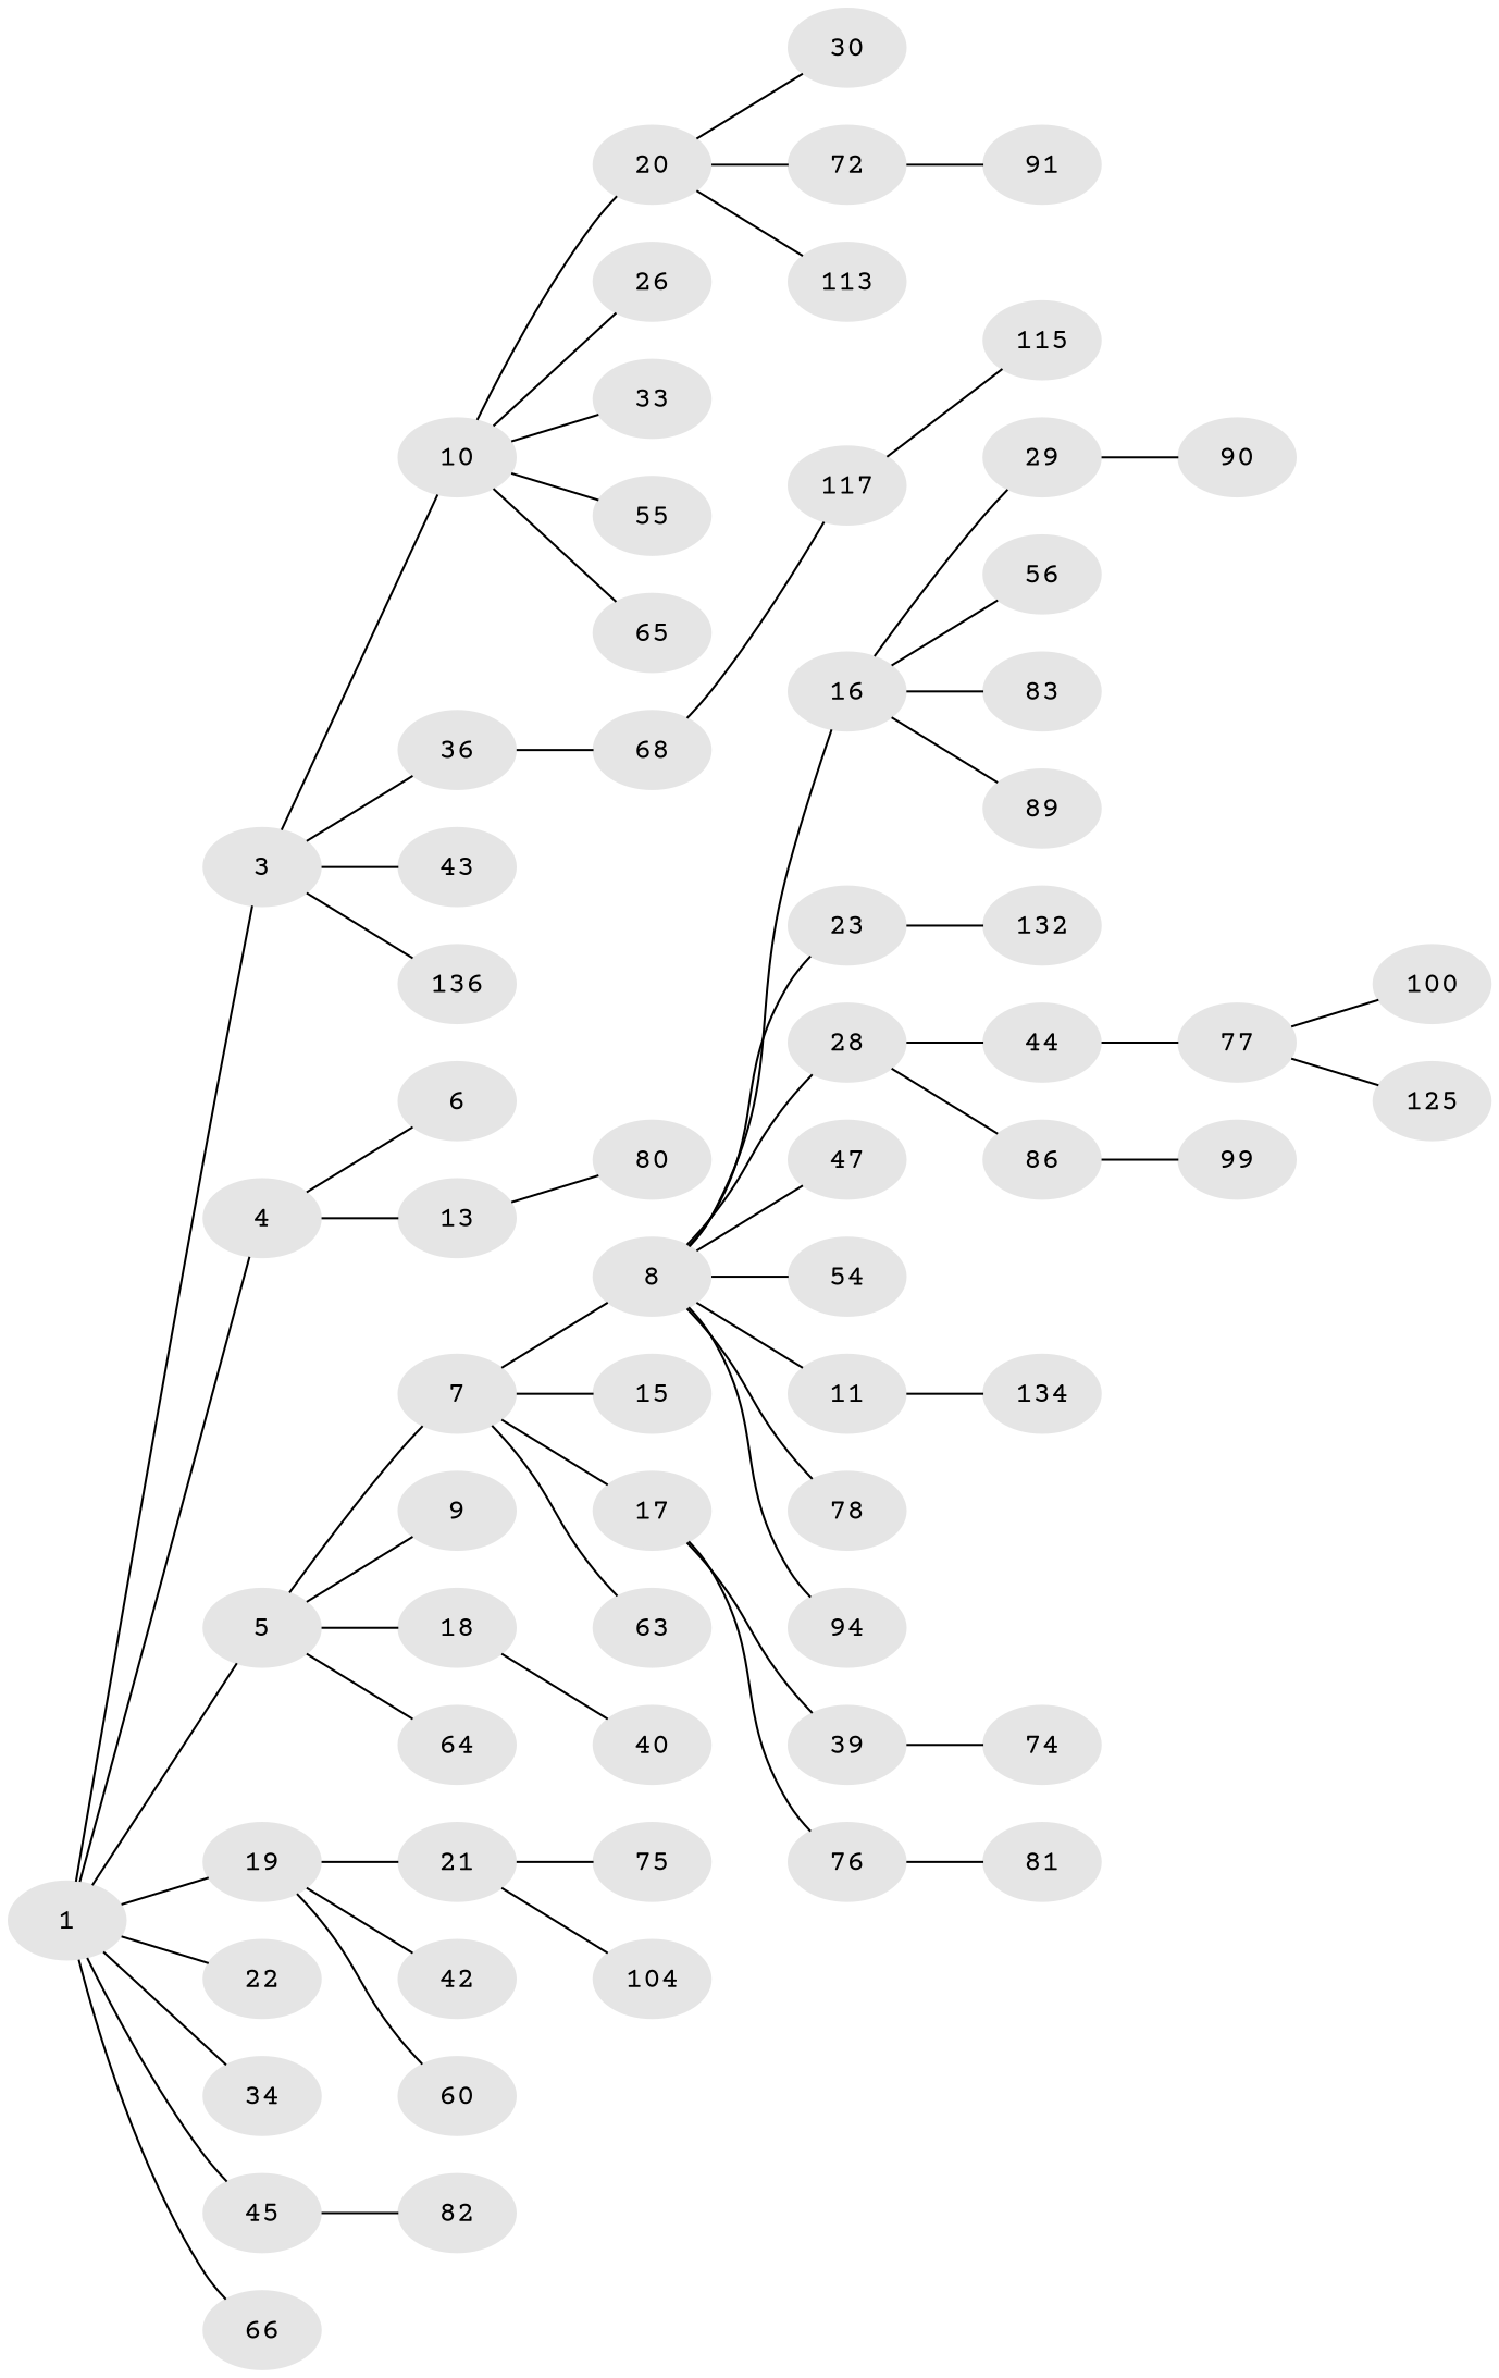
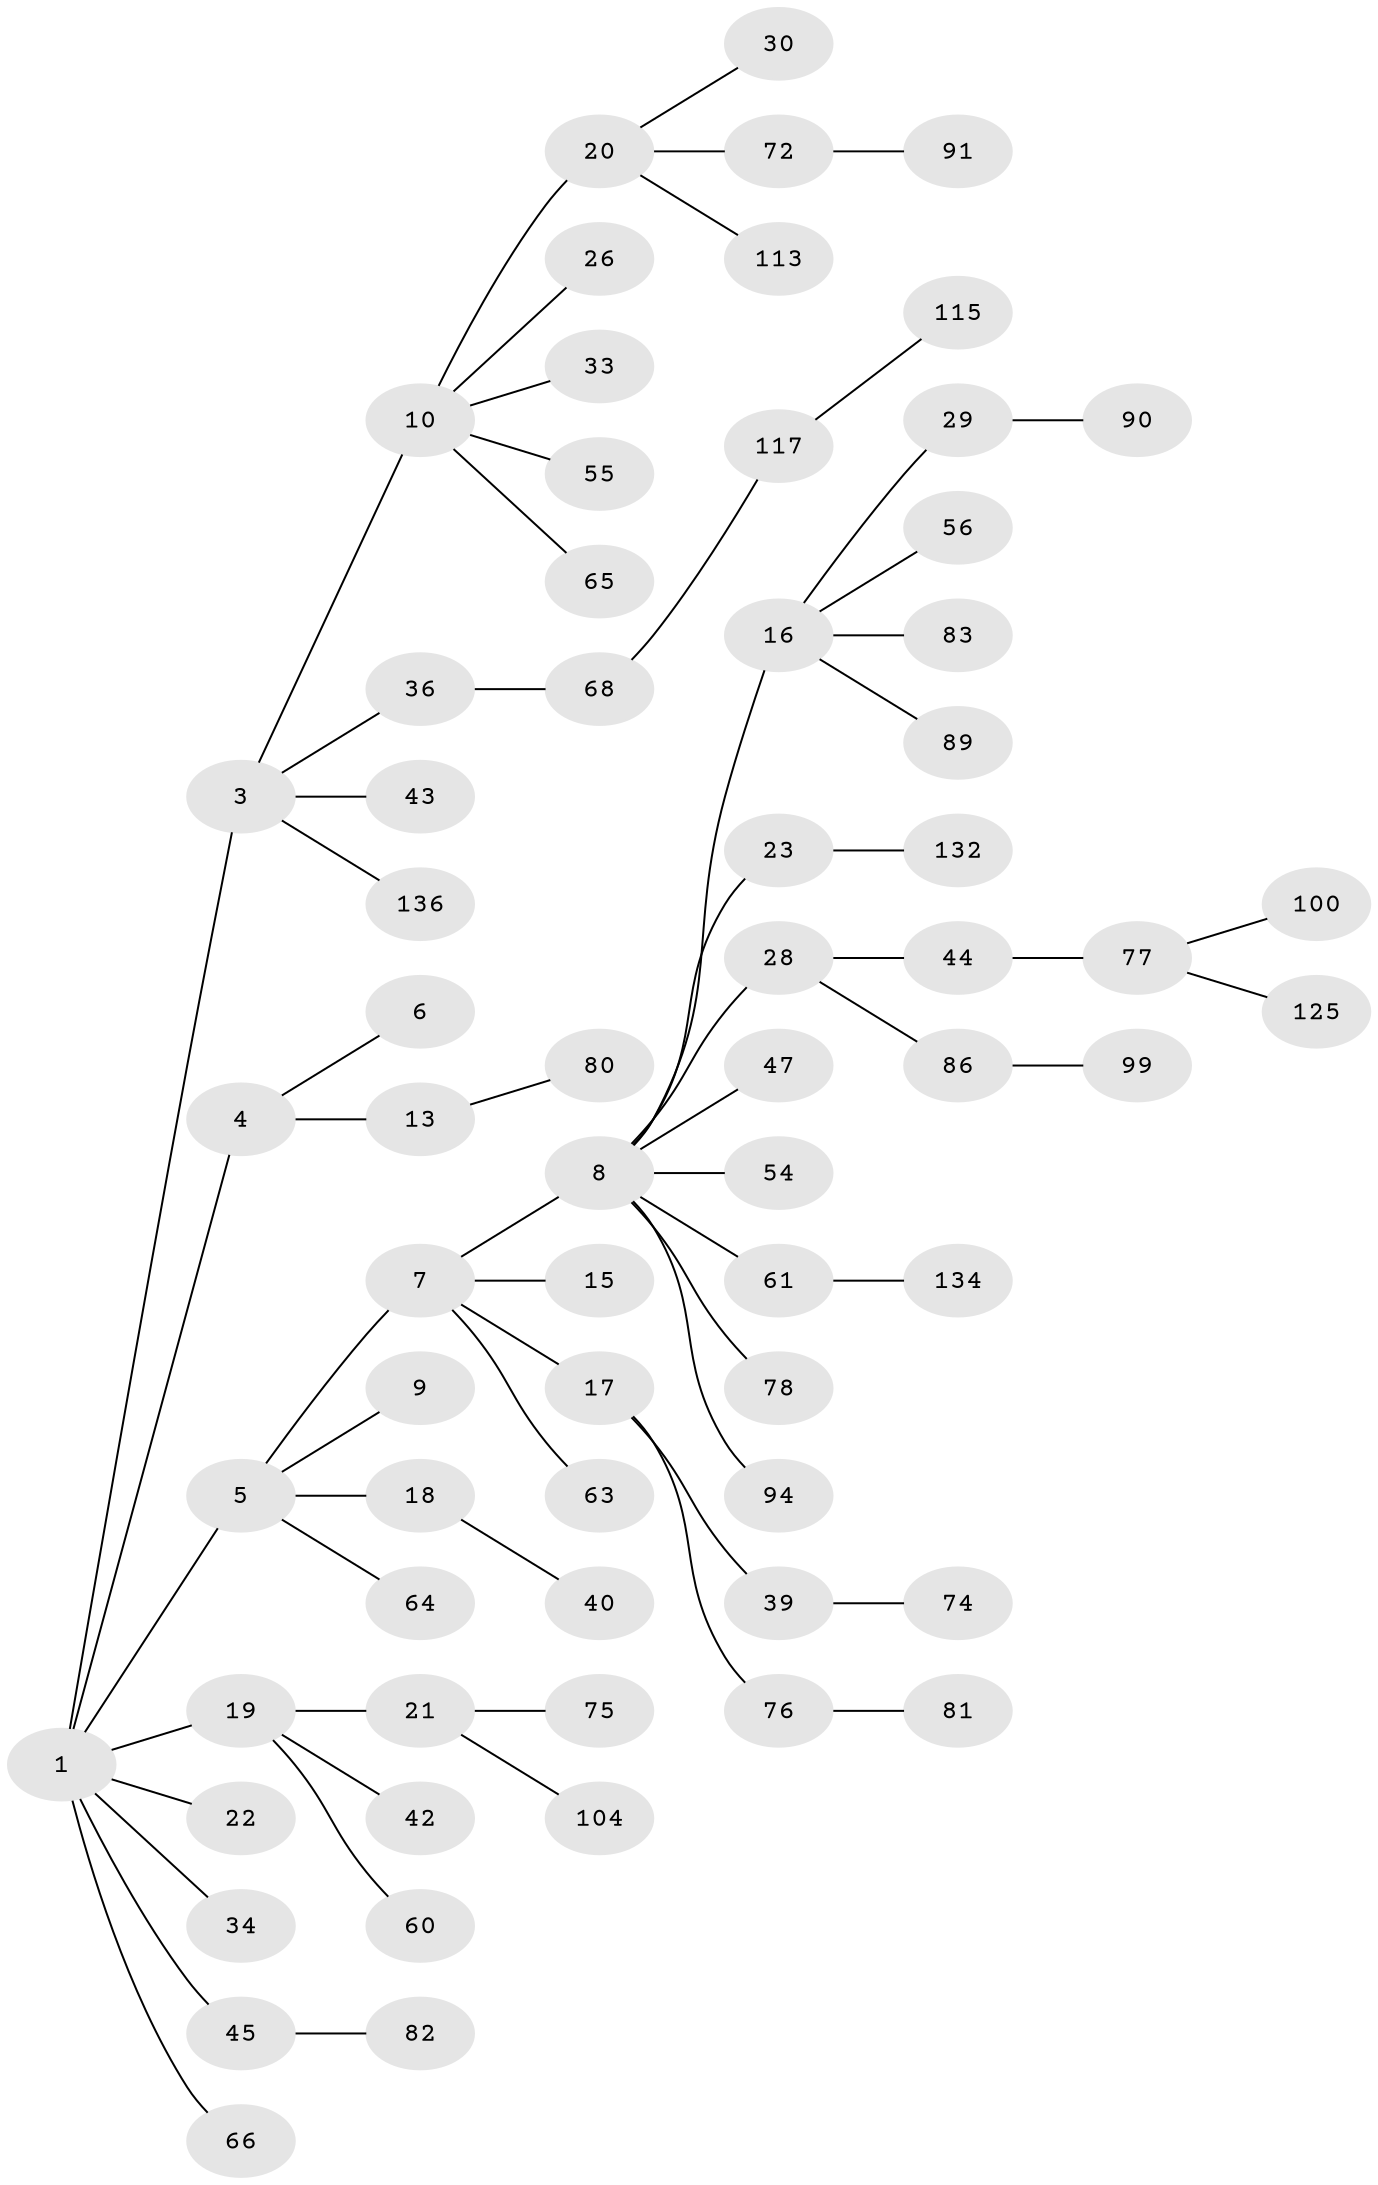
  graph {
    fontname="Courier Prime"
    rankdir=LR
    node [color=gray90 fontname="Courier Prime" style=filled]
    edge [fontname="Courier Prime"]
    1 [super="+2"]
    3
    4
    5 [super="+35"]
    19
    22 [super="+128+84"]
    34 [super="+108+69"]
    45 [super="+59+126+48+88"]
    66
    10 [super="+11"]
    36 [super="+50"]
    43 [super="+101"]
    136
    6
    13 [super="+14"]
    7
    9 [super="+85"]
    18 [super="+129+31+37"]
    64
    21 [super="+92"]
    42 [super="+105"]
    60 [super="+62"]
    82
    20
    26 [super="+135+51"]
    33
    55
    65
    68
    80
    8 [super="+73+70+25"]
    15 [super="+95"]
    17 [super="+38"]
    63
    40 [super="+58"]
    16 [super="+24+71+49+87"]
    23 [super="+123+102"]
    28 [super="+111"]
    47
    54 [super="+103"]
-   61 [label=11]
+   61
    78 [super="+97"]
    94
    39
    76
    29 [super="+46"]
    56
    83
    89
    132
    44 [super="+57+53"]
    86
    134
    30
    72
    113
    90
    74 [super="+96+119"]
    81 [super="+98"]
    75 [super="+116"]
    104
    91
    77
    99
    117 [super="+130"]
    100
    125
    115
    1 -- 3
    1 -- 4
    1 -- 5
    1 -- 19
    1 -- 22
    1 -- 34
    1 -- 45
    1 -- 66
    3 -- 10
    3 -- 36
    3 -- 43
    3 -- 136
    4 -- 6
    4 -- 13
    5 -- 7
    5 -- 9
    5 -- 18
    5 -- 64
    19 -- 21
    19 -- 42
    19 -- 60
    45 -- 82
    10 -- 20
    10 -- 26
    10 -- 33
    10 -- 55
    10 -- 65
    36 -- 68
    13 -- 80
    7 -- 8
    7 -- 15
    7 -- 17
    7 -- 63
    18 -- 40
    21 -- 75
    21 -- 104
    20 -- 30
    20 -- 72
    20 -- 113
    68 -- 117
    8 -- 16
    8 -- 23
    8 -- 28
    8 -- 47
    8 -- 54
    8 -- 61
    8 -- 78
    8 -- 94
    17 -- 39
    17 -- 76
    16 -- 29
    16 -- 56
    16 -- 83
    16 -- 89
    23 -- 132
    28 -- 44
    28 -- 86
    61 -- 134
    39 -- 74
    76 -- 81
    29 -- 90
    44 -- 77
    86 -- 99
    72 -- 91
    77 -- 100
    77 -- 125
    117 -- 115
  }
